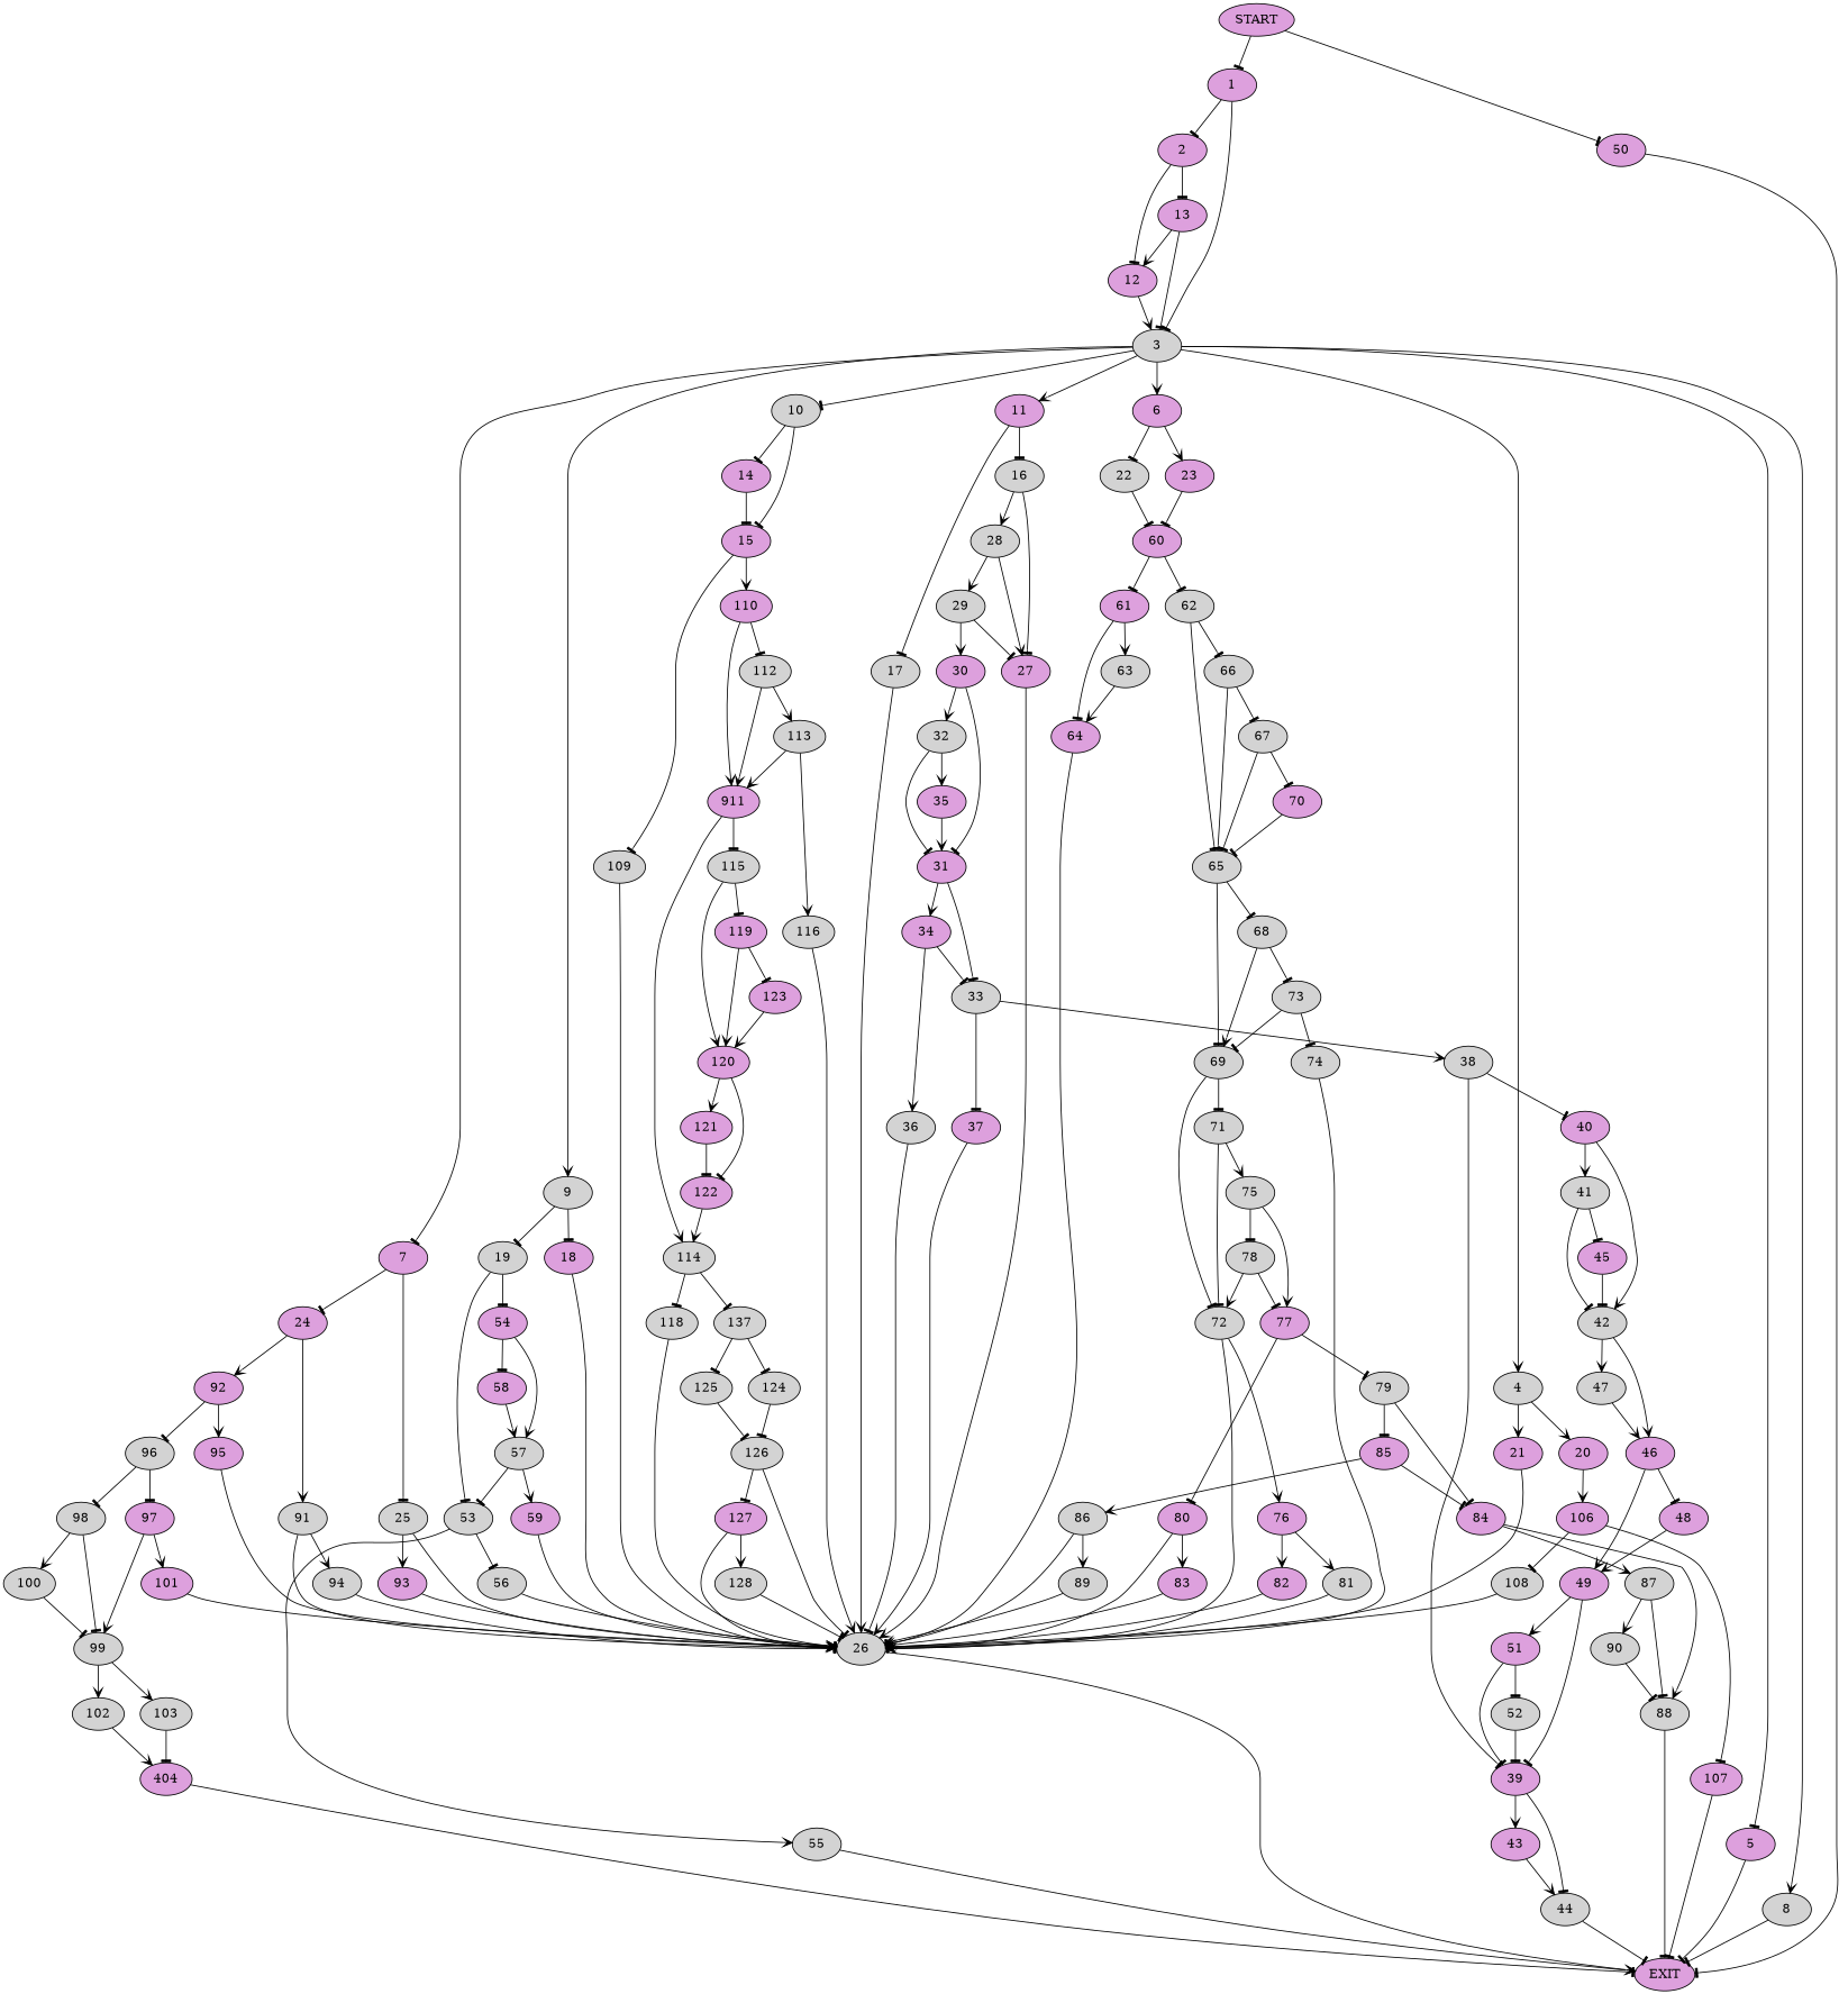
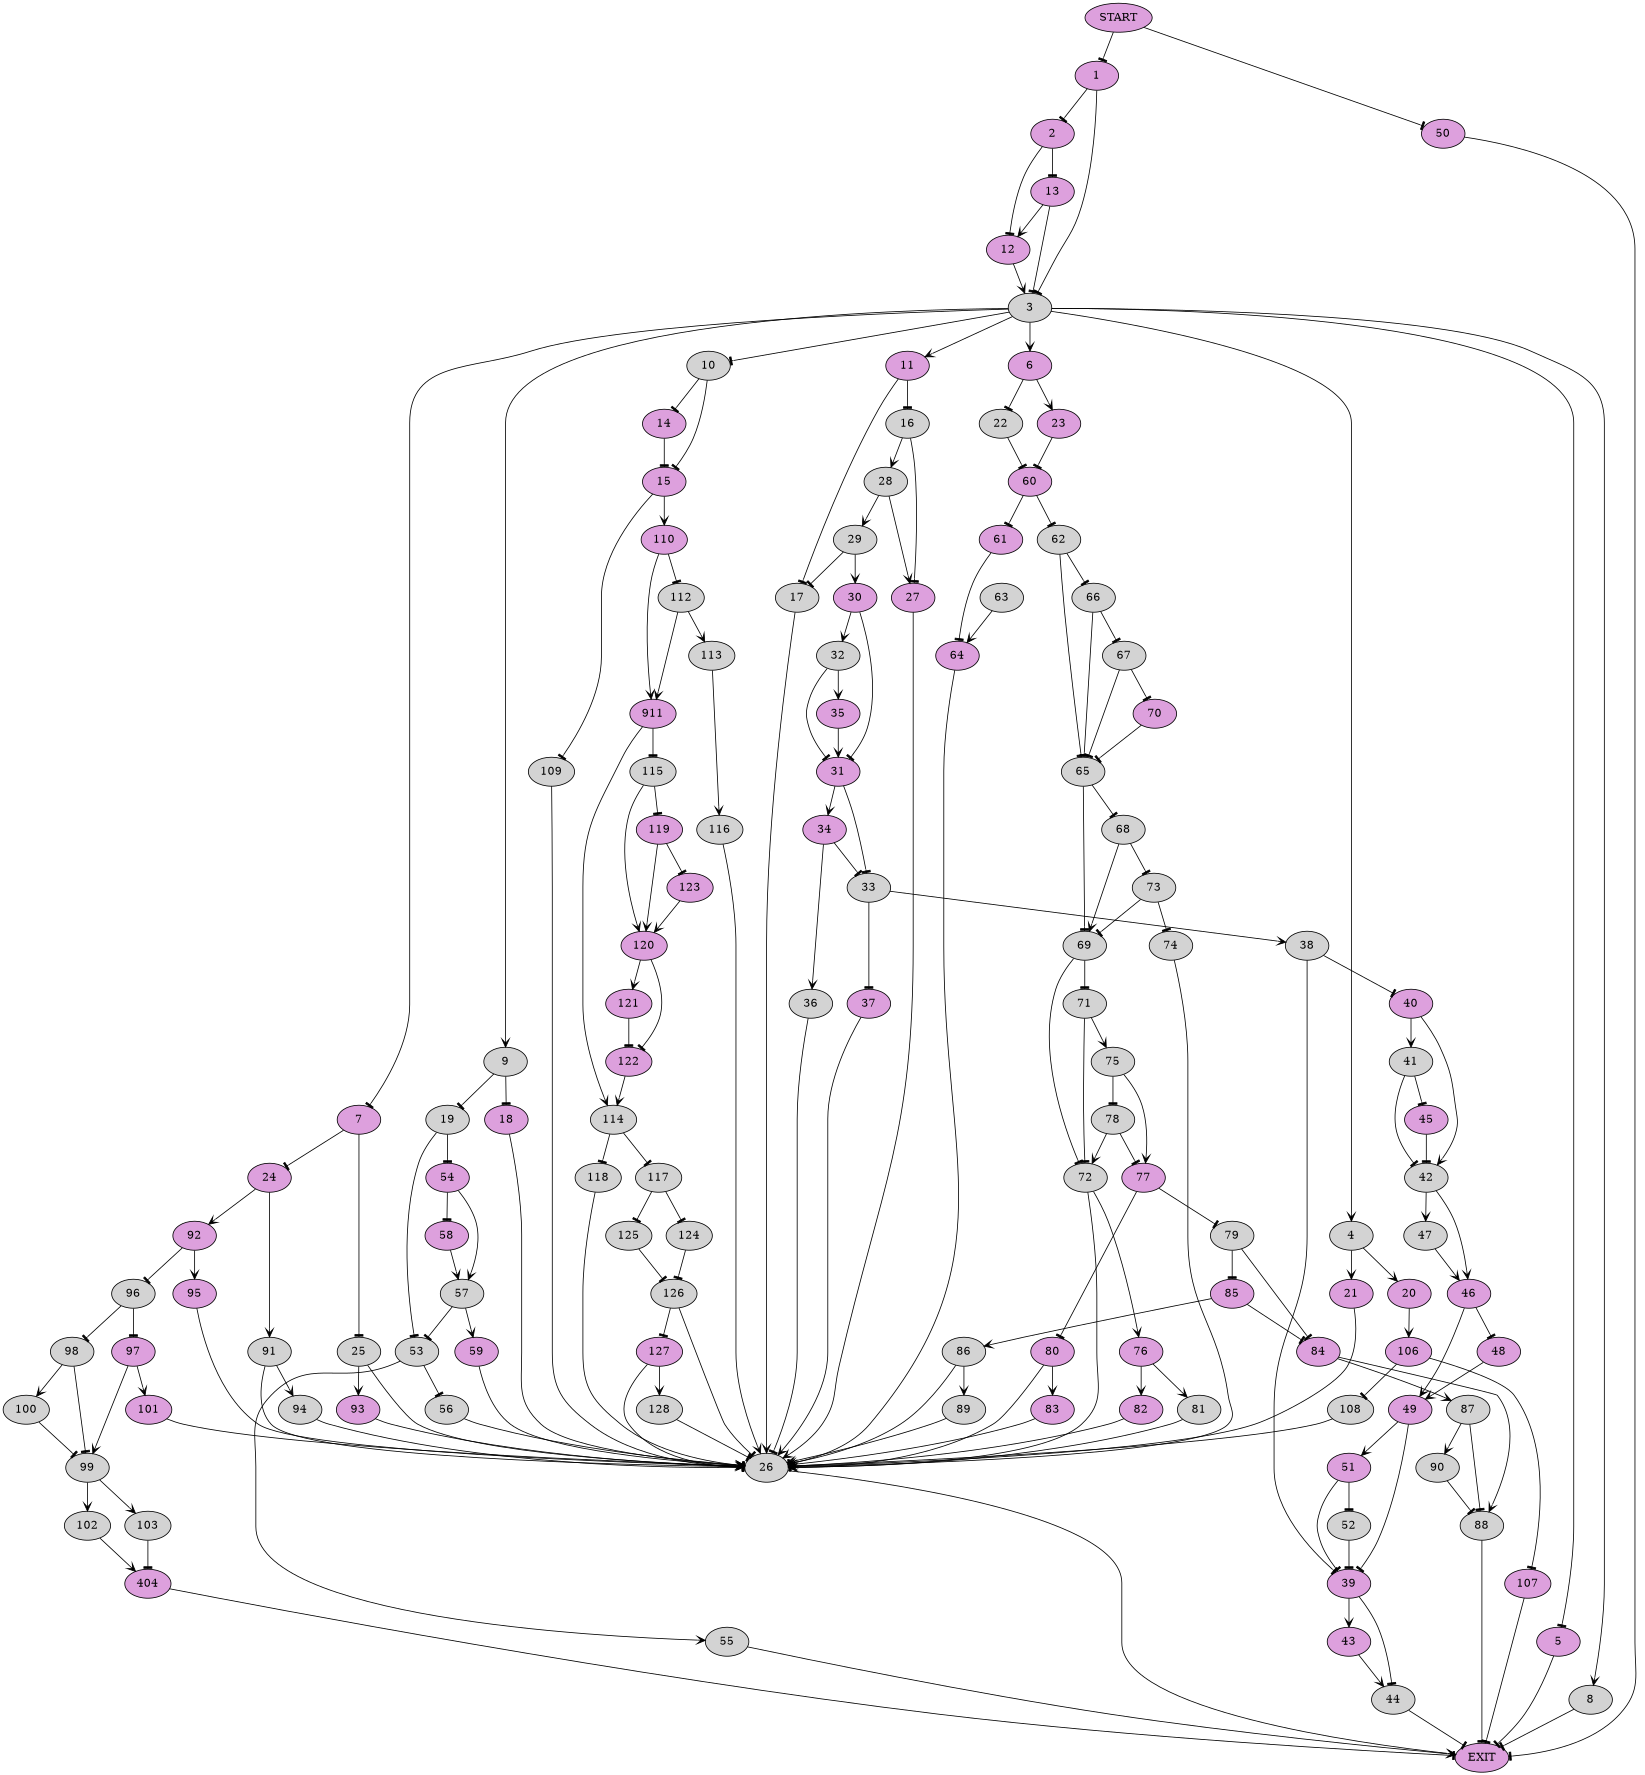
  digraph {
    node [fillcolor=lightgrey style=filled]
    edge [arrowhead=tee]
    n1 [fillcolor=plum label=START]
    1 [fillcolor=plum]
    50 [fillcolor=plum]
    2 [fillcolor=plum]
    3
    n6 [fillcolor=plum label=EXIT]
    12 [fillcolor=plum]
    13 [fillcolor=plum]
    4
    5 [fillcolor=plum]
    6 [fillcolor=plum]
    7 [fillcolor=plum]
    8
    9
    10
    11 [fillcolor=plum]
    20 [fillcolor=plum]
    21 [fillcolor=plum]
    22
    23 [fillcolor=plum]
    24 [fillcolor=plum]
    25
    18 [fillcolor=plum]
    19
    14 [fillcolor=plum]
    15 [fillcolor=plum]
    16
    17
    106 [fillcolor=plum]
    26
    60 [fillcolor=plum]
    91
    92 [fillcolor=plum]
    93 [fillcolor=plum]
    53
    54 [fillcolor=plum]
    109
    110 [fillcolor=plum]
    27 [fillcolor=plum]
    28
    n41 [fillcolor=plum label=911]
    112
    29
    55
    56
    57
    58 [fillcolor=plum]
    107 [fillcolor=plum]
    108
    61 [fillcolor=plum]
    62
    94
    95 [fillcolor=plum]
    96
    30 [fillcolor=plum]
    31 [fillcolor=plum]
    32
    33
    34 [fillcolor=plum]
    35 [fillcolor=plum]
    37 [fillcolor=plum]
    38
    36
    39 [fillcolor=plum]
    40 [fillcolor=plum]
    43 [fillcolor=plum]
    44
    41
    42
    45 [fillcolor=plum]
    46 [fillcolor=plum]
    47
    48 [fillcolor=plum]
    49 [fillcolor=plum]
    51 [fillcolor=plum]
    52
    59 [fillcolor=plum]
    63
    64 [fillcolor=plum]
    65
    66
    68
    69
    67
    73
    71
    72
    70 [fillcolor=plum]
    74
    75
    76 [fillcolor=plum]
    77 [fillcolor=plum]
    78
    81
    82 [fillcolor=plum]
    79
    80 [fillcolor=plum]
    84 [fillcolor=plum]
    85 [fillcolor=plum]
    83 [fillcolor=plum]
    87
    88
    86
    90
    89
    97 [fillcolor=plum]
    98
    99
    101 [fillcolor=plum]
    100
    102
    103
    n113 [fillcolor=plum label=404]
    114
    115
    113
-   117 [label=137]
+   117
    118
    119 [fillcolor=plum]
    120 [fillcolor=plum]
    116
    124
    125
    123 [fillcolor=plum]
    121 [fillcolor=plum]
    122 [fillcolor=plum]
    126
    127 [fillcolor=plum]
    128
    n1 -> 1
    n1 -> 50
    1 -> 2
    1 -> 3
    50 -> n6
    2 -> 12
    2 -> 13
    3 -> 4 [arrowhead=vee]
    3 -> 5
    3 -> 6 [arrowhead=vee]
    3 -> 7
    3 -> 8 [arrowhead=vee]
    3 -> 9 [arrowhead=vee]
    3 -> 10
    3 -> 11 [arrowhead=vee]
    12 -> 3 [arrowhead=vee]
    13 -> 3
    13 -> 12 [arrowhead=vee]
    4 -> 20 [arrowhead=vee]
    4 -> 21 [arrowhead=vee]
    5 -> n6
    6 -> 22
    6 -> 23 [arrowhead=vee]
    7 -> 24
    7 -> 25
    8 -> n6
    9 -> 18
    9 -> 19
    10 -> 14
    10 -> 15
    11 -> 16
    11 -> 17
    20 -> 106 [arrowhead=vee]
    21 -> 26
    22 -> 60
    23 -> 60
    24 -> 91 [arrowhead=vee]
    24 -> 92 [arrowhead=vee]
    25 -> 26 [arrowhead=vee]
    25 -> 93 [arrowhead=vee]
    18 -> 26 [arrowhead=vee]
    19 -> 53
    19 -> 54
    14 -> 15
    15 -> 109
    15 -> 110 [arrowhead=vee]
    16 -> 27
    16 -> 28 [arrowhead=vee]
    17 -> 26 [arrowhead=vee]
    106 -> 107
    106 -> 108
    26 -> n6 [arrowhead=vee]
    60 -> 61
    60 -> 62
    91 -> 26 [arrowhead=vee]
    91 -> 94 [arrowhead=vee]
    92 -> 95 [arrowhead=vee]
    92 -> 96
    93 -> 26
    53 -> 55 [arrowhead=vee]
    53 -> 56
    54 -> 57 [arrowhead=vee]
    54 -> 58
    109 -> 26
    110 -> n41 [arrowhead=vee]
    110 -> 112
    27 -> 26 [arrowhead=vee]
    28 -> 27 [arrowhead=vee]
    28 -> 29 [arrowhead=vee]
    n41 -> 114 [arrowhead=vee]
    n41 -> 115
    112 -> n41 [arrowhead=vee]
    112 -> 113 [arrowhead=vee]
-   29 -> 27
+   29 -> 17
    29 -> 30 [arrowhead=vee]
    55 -> n6 [arrowhead=vee]
    56 -> 26 [arrowhead=vee]
    57 -> 53
    57 -> 59 [arrowhead=vee]
    58 -> 57 [arrowhead=vee]
    107 -> n6
    108 -> 26 [arrowhead=vee]
-   61 -> 63 [arrowhead=vee]
    61 -> 64
    62 -> 65
    62 -> 66
    94 -> 26
    95 -> 26
    96 -> 97
    96 -> 98
    30 -> 31
    30 -> 32 [arrowhead=vee]
    31 -> 33
    31 -> 34 [arrowhead=vee]
    32 -> 31
    32 -> 35 [arrowhead=vee]
    33 -> 37
    33 -> 38 [arrowhead=vee]
    34 -> 33
    34 -> 36 [arrowhead=vee]
    35 -> 31 [arrowhead=vee]
    37 -> 26 [arrowhead=vee]
    38 -> 39
    38 -> 40
    36 -> 26
    39 -> 43 [arrowhead=vee]
    39 -> 44
    40 -> 41 [arrowhead=vee]
    40 -> 42 [arrowhead=vee]
    43 -> 44 [arrowhead=vee]
    44 -> n6
    41 -> 42
    41 -> 45
    42 -> 46 [arrowhead=vee]
    42 -> 47 [arrowhead=vee]
    45 -> 42
    46 -> 48
    46 -> 49 [arrowhead=vee]
    47 -> 46 [arrowhead=vee]
    48 -> 49 [arrowhead=vee]
    49 -> 39
    49 -> 51 [arrowhead=vee]
    51 -> 39
    51 -> 52
    52 -> 39
    59 -> 26 [arrowhead=vee]
    63 -> 64 [arrowhead=vee]
    64 -> 26 [arrowhead=vee]
    65 -> 68
    65 -> 69
    66 -> 65
    66 -> 67
    68 -> 69 [arrowhead=vee]
    68 -> 73
    69 -> 71
    69 -> 72
    67 -> 65
    67 -> 70
    73 -> 69
    73 -> 74
    71 -> 72
    71 -> 75 [arrowhead=vee]
    72 -> 26
    72 -> 76 [arrowhead=vee]
    70 -> 65
    74 -> 26
    75 -> 77 [arrowhead=vee]
    75 -> 78
    76 -> 81 [arrowhead=vee]
    76 -> 82 [arrowhead=vee]
    77 -> 79
    77 -> 80
    78 -> 72 [arrowhead=vee]
    78 -> 77
    81 -> 26 [arrowhead=vee]
    82 -> 26
    79 -> 84
    79 -> 85
    80 -> 26 [arrowhead=vee]
    80 -> 83 [arrowhead=vee]
    84 -> 87 [arrowhead=vee]
    84 -> 88 [arrowhead=vee]
    85 -> 84
    85 -> 86 [arrowhead=vee]
    83 -> 26 [arrowhead=vee]
    87 -> 88
    87 -> 90 [arrowhead=vee]
    88 -> n6
    86 -> 26
    86 -> 89 [arrowhead=vee]
    90 -> 88
    89 -> 26 [arrowhead=vee]
    97 -> 99 [arrowhead=vee]
    97 -> 101 [arrowhead=vee]
    98 -> 99
    98 -> 100 [arrowhead=vee]
    99 -> 102 [arrowhead=vee]
    99 -> 103 [arrowhead=vee]
    101 -> 26
    100 -> 99
    102 -> n113 [arrowhead=vee]
    103 -> n113
    n113 -> n6
    114 -> 117
    114 -> 118
    115 -> 119
    115 -> 120 [arrowhead=vee]
-   113 -> n41 [arrowhead=vee]
    113 -> 116 [arrowhead=vee]
    117 -> 124
    117 -> 125
    118 -> 26
    119 -> 120 [arrowhead=vee]
    119 -> 123
    120 -> 121 [arrowhead=vee]
    120 -> 122
    116 -> 26 [arrowhead=vee]
    124 -> 126
    125 -> 126
    123 -> 120 [arrowhead=vee]
    121 -> 122
    122 -> 114 [arrowhead=vee]
    126 -> 26
    126 -> 127
    127 -> 26
    127 -> 128 [arrowhead=vee]
    128 -> 26
  }
